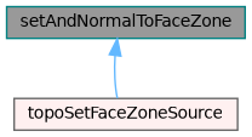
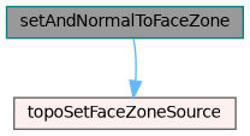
  digraph {
    node [fontname=Helvetica fontsize=10 shape=box style=filled]
    n1 [color=teal fillcolor=grey60 fontcolor=black height=0.2 label=setAndNormalToFaceZone width=0.4]
    n2 [color=gray40 fillcolor="#FFF0F0" height=0.2 label=topoSetFaceZoneSource width=0.4]
-   n1 -> n2 [color=steelblue1 dir=back fontname=Helvetica fontsize=10 labelfontname=Helvetica labelfontsize=10 style=solid]
+   n2 -> n1 [color=steelblue1 dir=back fontname=Helvetica fontsize=10 labelfontname=Helvetica labelfontsize=10 style=solid]
  }
